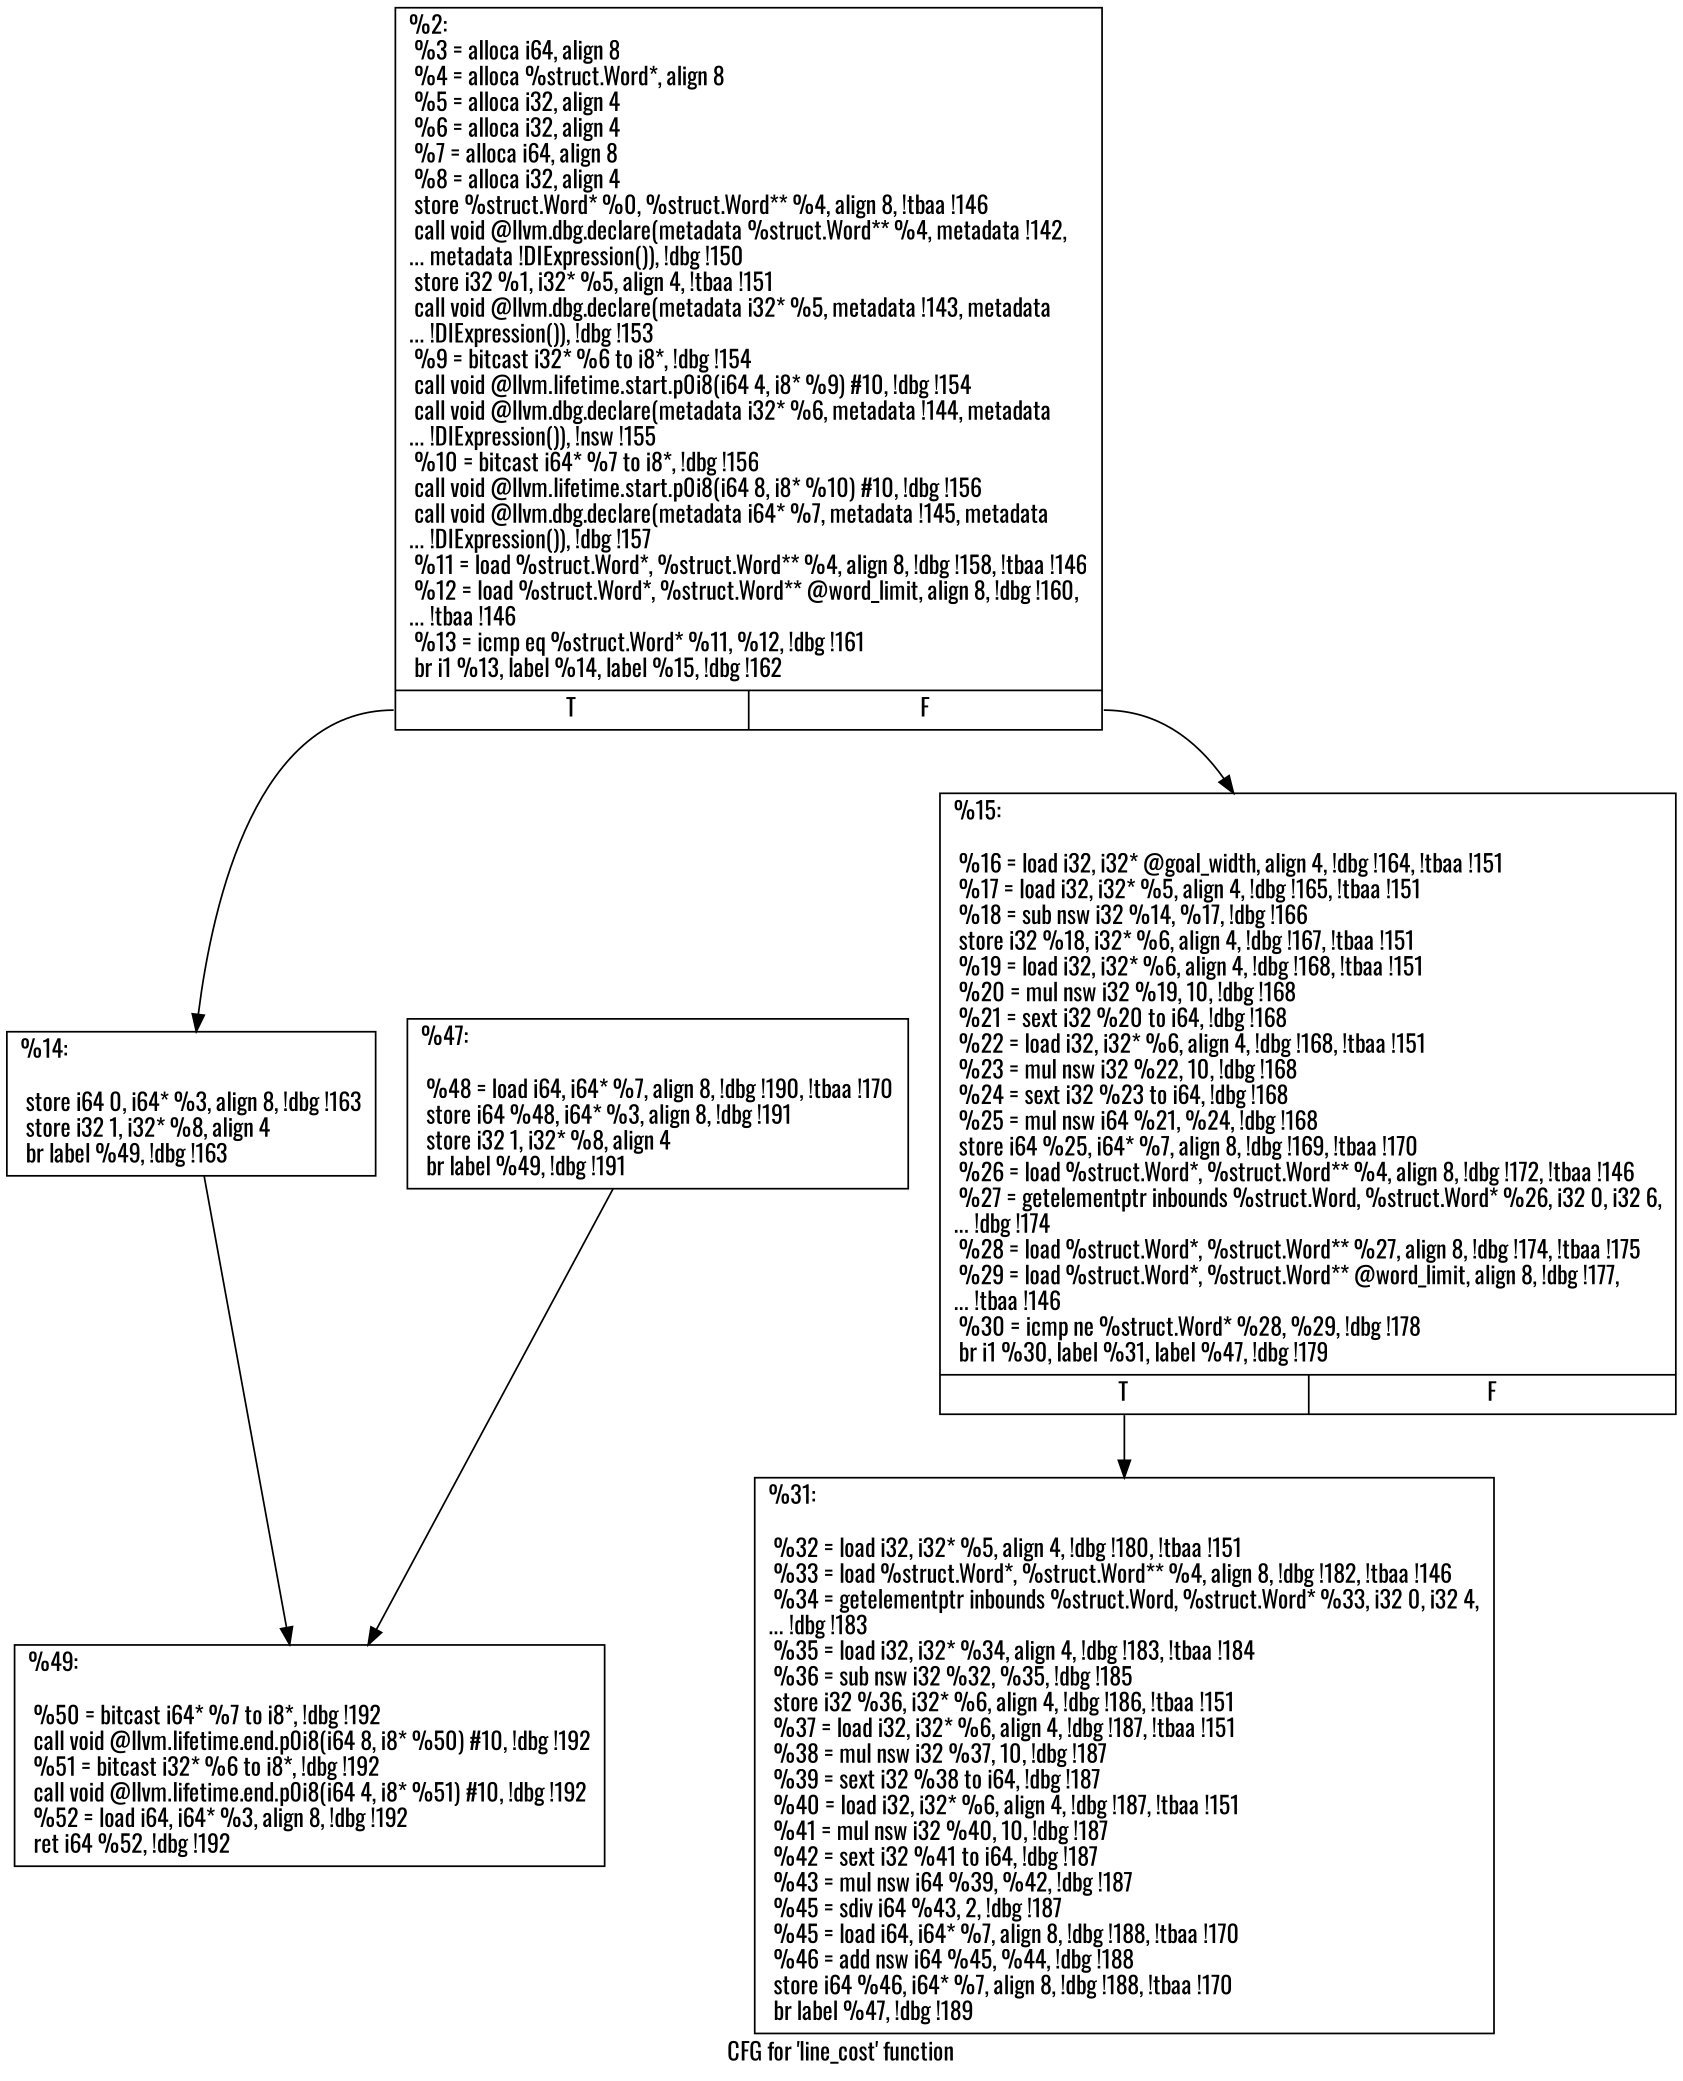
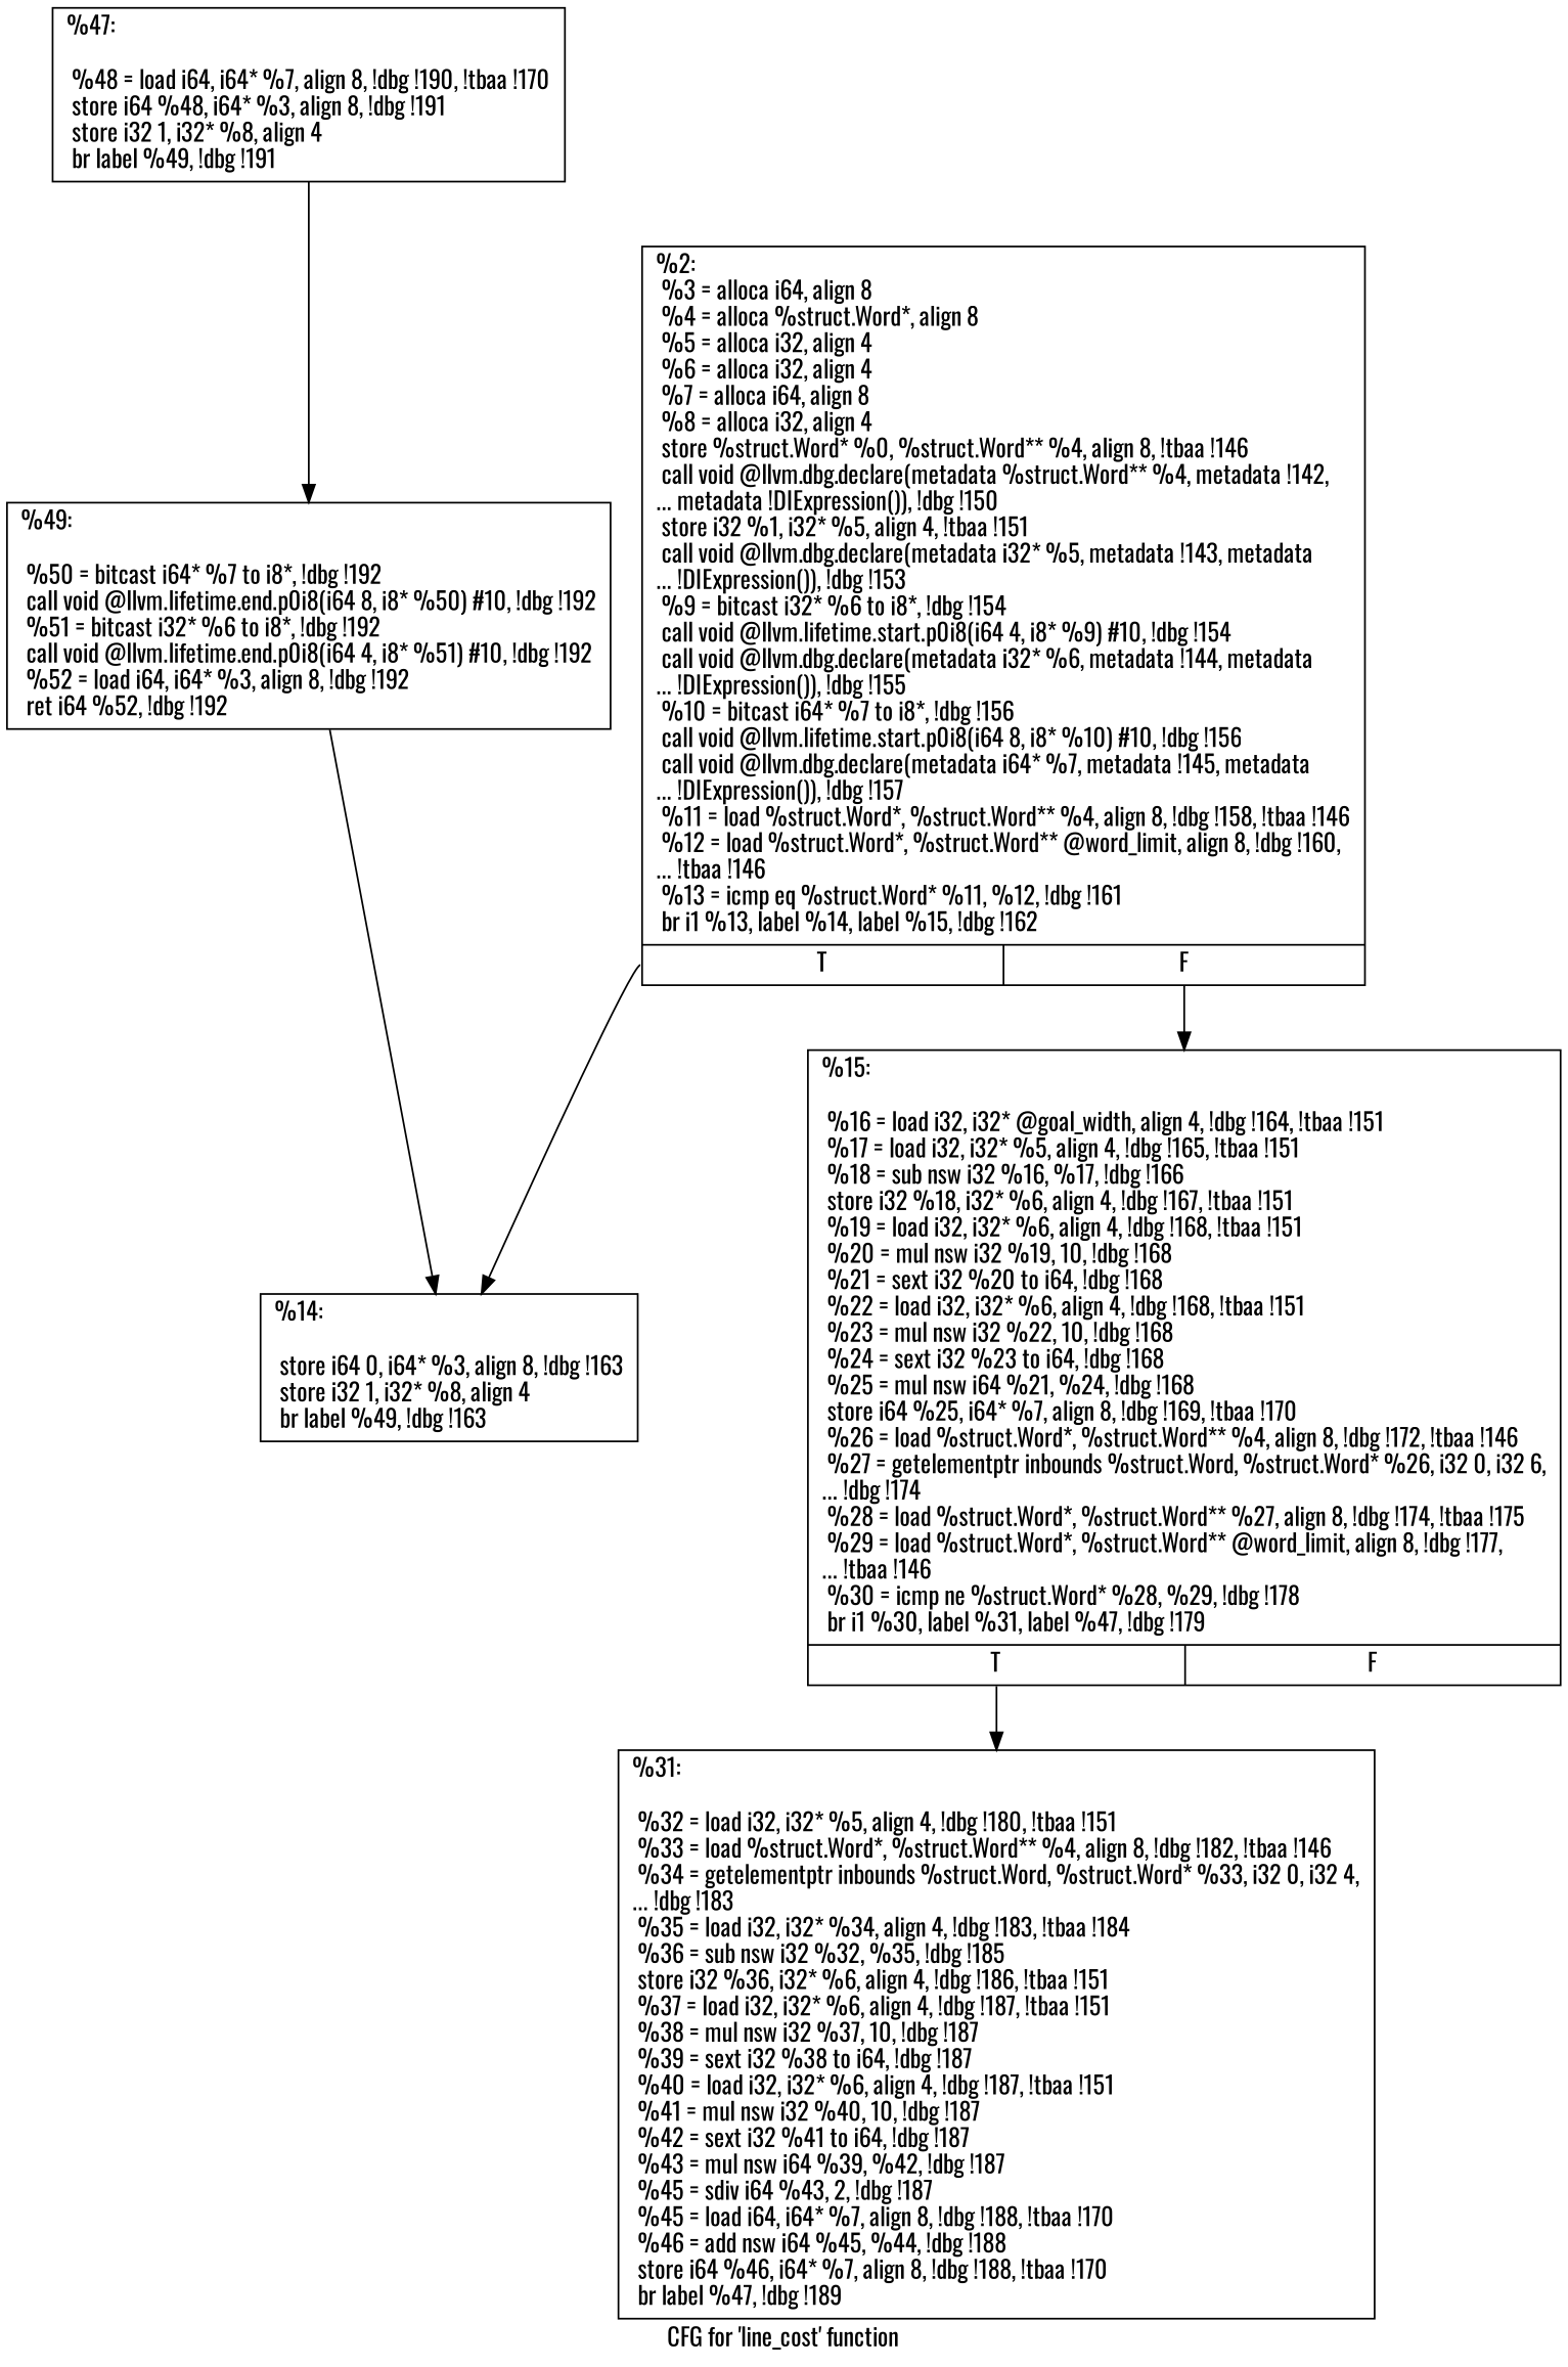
  digraph {
    fontname=Oswald
    label="CFG for 'line_cost' function"
    node [fontname=Oswald shape=record]
    edge [fontname=Oswald]
-   n1 [label="{%2:\l  %3 = alloca i64, align 8\l  %4 = alloca %struct.Word*, align 8\l  %5 = alloca i32, align 4\l  %6 = alloca i32, align 4\l  %7 = alloca i64, align 8\l  %8 = alloca i32, align 4\l  store %struct.Word* %0, %struct.Word** %4, align 8, !tbaa !146\l  call void @llvm.dbg.declare(metadata %struct.Word** %4, metadata !142,\l... metadata !DIExpression()), !dbg !150\l  store i32 %1, i32* %5, align 4, !tbaa !151\l  call void @llvm.dbg.declare(metadata i32* %5, metadata !143, metadata\l... !DIExpression()), !dbg !153\l  %9 = bitcast i32* %6 to i8*, !dbg !154\l  call void @llvm.lifetime.start.p0i8(i64 4, i8* %9) #10, !dbg !154\l  call void @llvm.dbg.declare(metadata i32* %6, metadata !144, metadata\l... !DIExpression()), !nsw !155\l  %10 = bitcast i64* %7 to i8*, !dbg !156\l  call void @llvm.lifetime.start.p0i8(i64 8, i8* %10) #10, !dbg !156\l  call void @llvm.dbg.declare(metadata i64* %7, metadata !145, metadata\l... !DIExpression()), !dbg !157\l  %11 = load %struct.Word*, %struct.Word** %4, align 8, !dbg !158, !tbaa !146\l  %12 = load %struct.Word*, %struct.Word** @word_limit, align 8, !dbg !160,\l... !tbaa !146\l  %13 = icmp eq %struct.Word* %11, %12, !dbg !161\l  br i1 %13, label %14, label %15, !dbg !162\l|{<s0>T|<s1>F}}"]
+   n1 [label="{%2:\l  %3 = alloca i64, align 8\l  %4 = alloca %struct.Word*, align 8\l  %5 = alloca i32, align 4\l  %6 = alloca i32, align 4\l  %7 = alloca i64, align 8\l  %8 = alloca i32, align 4\l  store %struct.Word* %0, %struct.Word** %4, align 8, !tbaa !146\l  call void @llvm.dbg.declare(metadata %struct.Word** %4, metadata !142,\l... metadata !DIExpression()), !dbg !150\l  store i32 %1, i32* %5, align 4, !tbaa !151\l  call void @llvm.dbg.declare(metadata i32* %5, metadata !143, metadata\l... !DIExpression()), !dbg !153\l  %9 = bitcast i32* %6 to i8*, !dbg !154\l  call void @llvm.lifetime.start.p0i8(i64 4, i8* %9) #10, !dbg !154\l  call void @llvm.dbg.declare(metadata i32* %6, metadata !144, metadata\l... !DIExpression()), !dbg !155\l  %10 = bitcast i64* %7 to i8*, !dbg !156\l  call void @llvm.lifetime.start.p0i8(i64 8, i8* %10) #10, !dbg !156\l  call void @llvm.dbg.declare(metadata i64* %7, metadata !145, metadata\l... !DIExpression()), !dbg !157\l  %11 = load %struct.Word*, %struct.Word** %4, align 8, !dbg !158, !tbaa !146\l  %12 = load %struct.Word*, %struct.Word** @word_limit, align 8, !dbg !160,\l... !tbaa !146\l  %13 = icmp eq %struct.Word* %11, %12, !dbg !161\l  br i1 %13, label %14, label %15, !dbg !162\l|{<s0>T|<s1>F}}"]
    n2 [label="{%14:\l\l  store i64 0, i64* %3, align 8, !dbg !163\l  store i32 1, i32* %8, align 4\l  br label %49, !dbg !163\l}"]
-   n3 [label="{%15:\l\l  %16 = load i32, i32* @goal_width, align 4, !dbg !164, !tbaa !151\l  %17 = load i32, i32* %5, align 4, !dbg !165, !tbaa !151\l  %18 = sub nsw i32 %14, %17, !dbg !166\l  store i32 %18, i32* %6, align 4, !dbg !167, !tbaa !151\l  %19 = load i32, i32* %6, align 4, !dbg !168, !tbaa !151\l  %20 = mul nsw i32 %19, 10, !dbg !168\l  %21 = sext i32 %20 to i64, !dbg !168\l  %22 = load i32, i32* %6, align 4, !dbg !168, !tbaa !151\l  %23 = mul nsw i32 %22, 10, !dbg !168\l  %24 = sext i32 %23 to i64, !dbg !168\l  %25 = mul nsw i64 %21, %24, !dbg !168\l  store i64 %25, i64* %7, align 8, !dbg !169, !tbaa !170\l  %26 = load %struct.Word*, %struct.Word** %4, align 8, !dbg !172, !tbaa !146\l  %27 = getelementptr inbounds %struct.Word, %struct.Word* %26, i32 0, i32 6,\l... !dbg !174\l  %28 = load %struct.Word*, %struct.Word** %27, align 8, !dbg !174, !tbaa !175\l  %29 = load %struct.Word*, %struct.Word** @word_limit, align 8, !dbg !177,\l... !tbaa !146\l  %30 = icmp ne %struct.Word* %28, %29, !dbg !178\l  br i1 %30, label %31, label %47, !dbg !179\l|{<s0>T|<s1>F}}"]
+   n3 [label="{%15:\l\l  %16 = load i32, i32* @goal_width, align 4, !dbg !164, !tbaa !151\l  %17 = load i32, i32* %5, align 4, !dbg !165, !tbaa !151\l  %18 = sub nsw i32 %16, %17, !dbg !166\l  store i32 %18, i32* %6, align 4, !dbg !167, !tbaa !151\l  %19 = load i32, i32* %6, align 4, !dbg !168, !tbaa !151\l  %20 = mul nsw i32 %19, 10, !dbg !168\l  %21 = sext i32 %20 to i64, !dbg !168\l  %22 = load i32, i32* %6, align 4, !dbg !168, !tbaa !151\l  %23 = mul nsw i32 %22, 10, !dbg !168\l  %24 = sext i32 %23 to i64, !dbg !168\l  %25 = mul nsw i64 %21, %24, !dbg !168\l  store i64 %25, i64* %7, align 8, !dbg !169, !tbaa !170\l  %26 = load %struct.Word*, %struct.Word** %4, align 8, !dbg !172, !tbaa !146\l  %27 = getelementptr inbounds %struct.Word, %struct.Word* %26, i32 0, i32 6,\l... !dbg !174\l  %28 = load %struct.Word*, %struct.Word** %27, align 8, !dbg !174, !tbaa !175\l  %29 = load %struct.Word*, %struct.Word** @word_limit, align 8, !dbg !177,\l... !tbaa !146\l  %30 = icmp ne %struct.Word* %28, %29, !dbg !178\l  br i1 %30, label %31, label %47, !dbg !179\l|{<s0>T|<s1>F}}"]
    n4 [label="{%49:\l\l  %50 = bitcast i64* %7 to i8*, !dbg !192\l  call void @llvm.lifetime.end.p0i8(i64 8, i8* %50) #10, !dbg !192\l  %51 = bitcast i32* %6 to i8*, !dbg !192\l  call void @llvm.lifetime.end.p0i8(i64 4, i8* %51) #10, !dbg !192\l  %52 = load i64, i64* %3, align 8, !dbg !192\l  ret i64 %52, !dbg !192\l}"]
    n5 [label="{%31:\l\l  %32 = load i32, i32* %5, align 4, !dbg !180, !tbaa !151\l  %33 = load %struct.Word*, %struct.Word** %4, align 8, !dbg !182, !tbaa !146\l  %34 = getelementptr inbounds %struct.Word, %struct.Word* %33, i32 0, i32 4,\l... !dbg !183\l  %35 = load i32, i32* %34, align 4, !dbg !183, !tbaa !184\l  %36 = sub nsw i32 %32, %35, !dbg !185\l  store i32 %36, i32* %6, align 4, !dbg !186, !tbaa !151\l  %37 = load i32, i32* %6, align 4, !dbg !187, !tbaa !151\l  %38 = mul nsw i32 %37, 10, !dbg !187\l  %39 = sext i32 %38 to i64, !dbg !187\l  %40 = load i32, i32* %6, align 4, !dbg !187, !tbaa !151\l  %41 = mul nsw i32 %40, 10, !dbg !187\l  %42 = sext i32 %41 to i64, !dbg !187\l  %43 = mul nsw i64 %39, %42, !dbg !187\l  %45 = sdiv i64 %43, 2, !dbg !187\l  %45 = load i64, i64* %7, align 8, !dbg !188, !tbaa !170\l  %46 = add nsw i64 %45, %44, !dbg !188\l  store i64 %46, i64* %7, align 8, !dbg !188, !tbaa !170\l  br label %47, !dbg !189\l}"]
    n6 [label="{%47:\l\l  %48 = load i64, i64* %7, align 8, !dbg !190, !tbaa !170\l  store i64 %48, i64* %3, align 8, !dbg !191\l  store i32 1, i32* %8, align 4\l  br label %49, !dbg !191\l}"]
    n1 -> n2 [tailport=s0]
    n1 -> n3 [tailport=s1]
-   n2 -> n4
+   n4 -> n2
    n3 -> n5 [tailport=s0]
    n6 -> n4
  }
